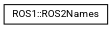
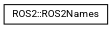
  digraph {
    rankdir=TB
    fontname=Roboto
-   n1 [color=black fillcolor=white fontname=Roboto fontsize=10 height=0.2 label="ROS1::ROS2Names" shape=record style=filled width=0.4]
+   n1 [color=black fillcolor=white fontname=Roboto fontsize=10 height=0.2 label="ROS2::ROS2Names" shape=record style=filled width=0.4]
  }
